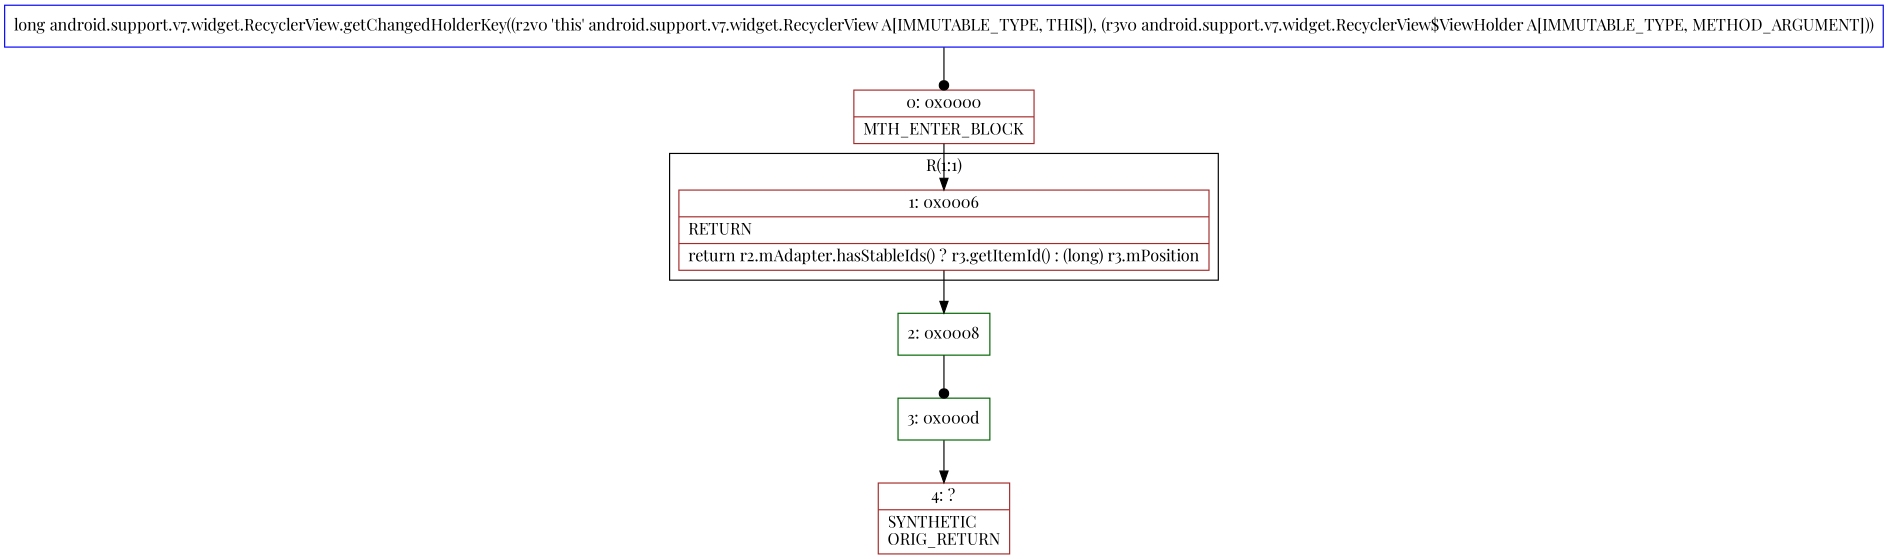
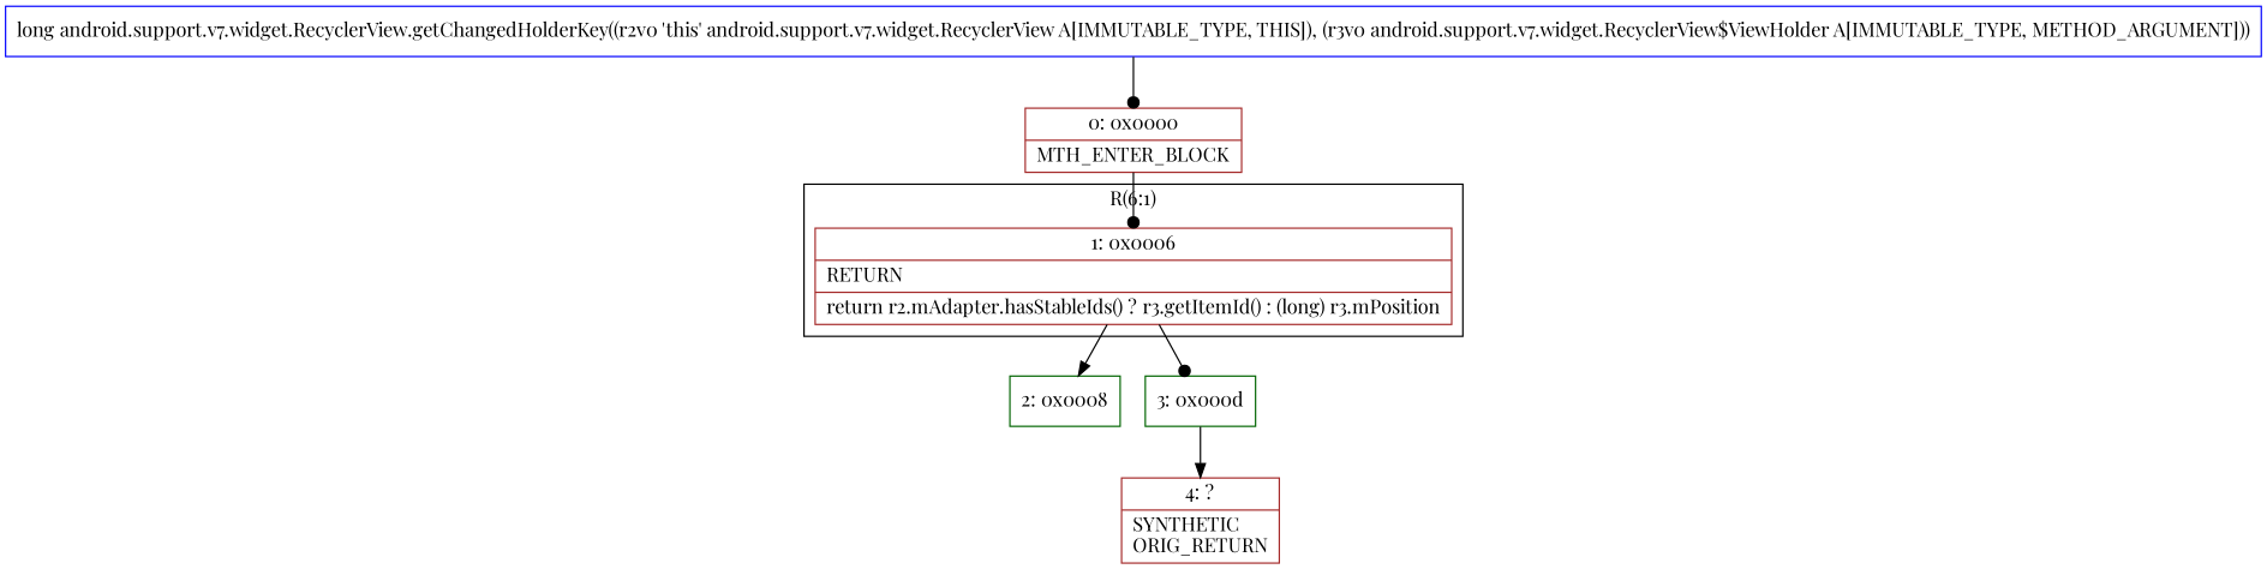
  digraph {
    fontname="Playfair Display"
    node [color=brown fontname="Playfair Display" shape=record]
    edge [arrowhead=normal fontname="Playfair Display"]
    n1 [label="{1\:\ 0x0006|RETURN\l|return r2.mAdapter.hasStableIds() ? r3.getItemId() : (long) r3.mPosition\l}"]
    n2 [color=darkgreen label="{2\:\ 0x0008}"]
    n3 [color=darkgreen label="{3\:\ 0x000d}"]
    n4 [label="{4\:\ ?|SYNTHETIC\lORIG_RETURN\l}"]
    n5 [label="{0\:\ 0x0000|MTH_ENTER_BLOCK\l}"]
    n6 [color=blue label="{long android.support.v7.widget.RecyclerView.getChangedHolderKey((r2v0 'this' android.support.v7.widget.RecyclerView A[IMMUTABLE_TYPE, THIS]), (r3v0 android.support.v7.widget.RecyclerView$ViewHolder A[IMMUTABLE_TYPE, METHOD_ARGUMENT])) }"]
    subgraph cluster_1 {
-     label="R(1:1)"
+     label="R(6:1)"
      n1
    }
    n1 -> n2
-   n2 -> n3 [arrowhead=dot]
+   n1 -> n3 [arrowhead=dot]
    n3 -> n4
-   n5 -> n1
+   n5 -> n1 [arrowhead=dot]
    n6 -> n5 [arrowhead=dot]
  }
